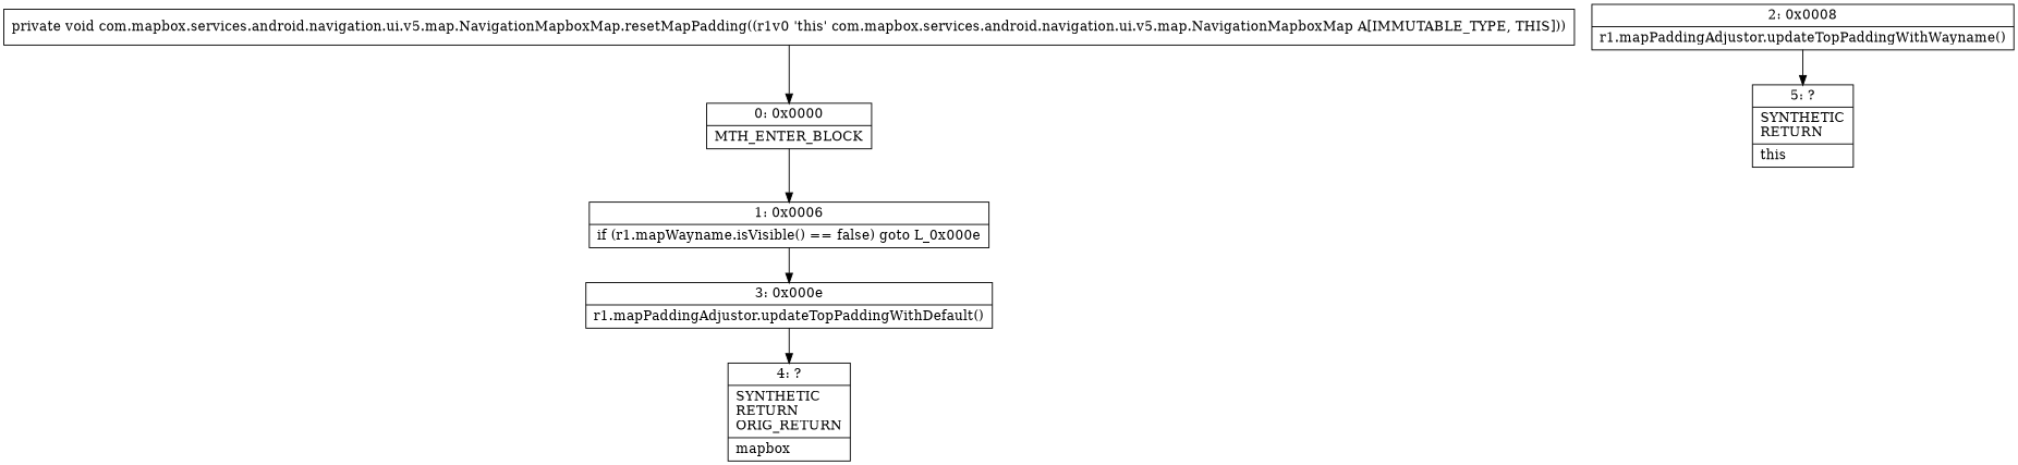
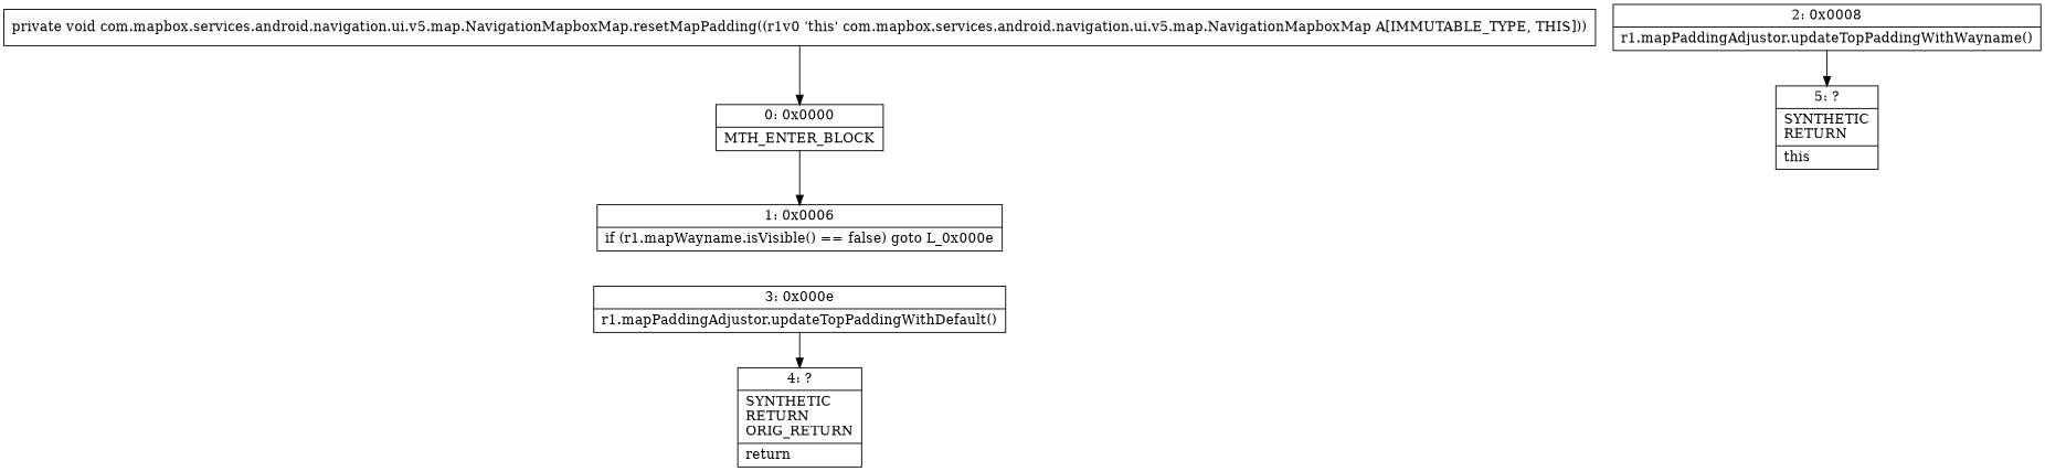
  digraph {
    node [shape=record]
    n1 [label="{0\:\ 0x0000|MTH_ENTER_BLOCK\l}"]
    n2 [label="{1\:\ 0x0006|if (r1.mapWayname.isVisible() == false) goto L_0x000e\l}"]
    n3 [label="{3\:\ 0x000e|r1.mapPaddingAdjustor.updateTopPaddingWithDefault()\l}"]
    n4 [label="{2\:\ 0x0008|r1.mapPaddingAdjustor.updateTopPaddingWithWayname()\l}"]
    n5 [label="{5\:\ ?|SYNTHETIC\lRETURN\l|this\l}"]
-   n6 [label="{4\:\ ?|SYNTHETIC\lRETURN\lORIG_RETURN\l|mapbox\l}"]
+   n6 [label="{4\:\ ?|SYNTHETIC\lRETURN\lORIG_RETURN\l|return\l}"]
    n7 [label="{private void com.mapbox.services.android.navigation.ui.v5.map.NavigationMapboxMap.resetMapPadding((r1v0 'this' com.mapbox.services.android.navigation.ui.v5.map.NavigationMapboxMap A[IMMUTABLE_TYPE, THIS])) }"]
    n1 -> n2
-   n2 -> n3
    n3 -> n6
    n4 -> n5
    n7 -> n1
  }
